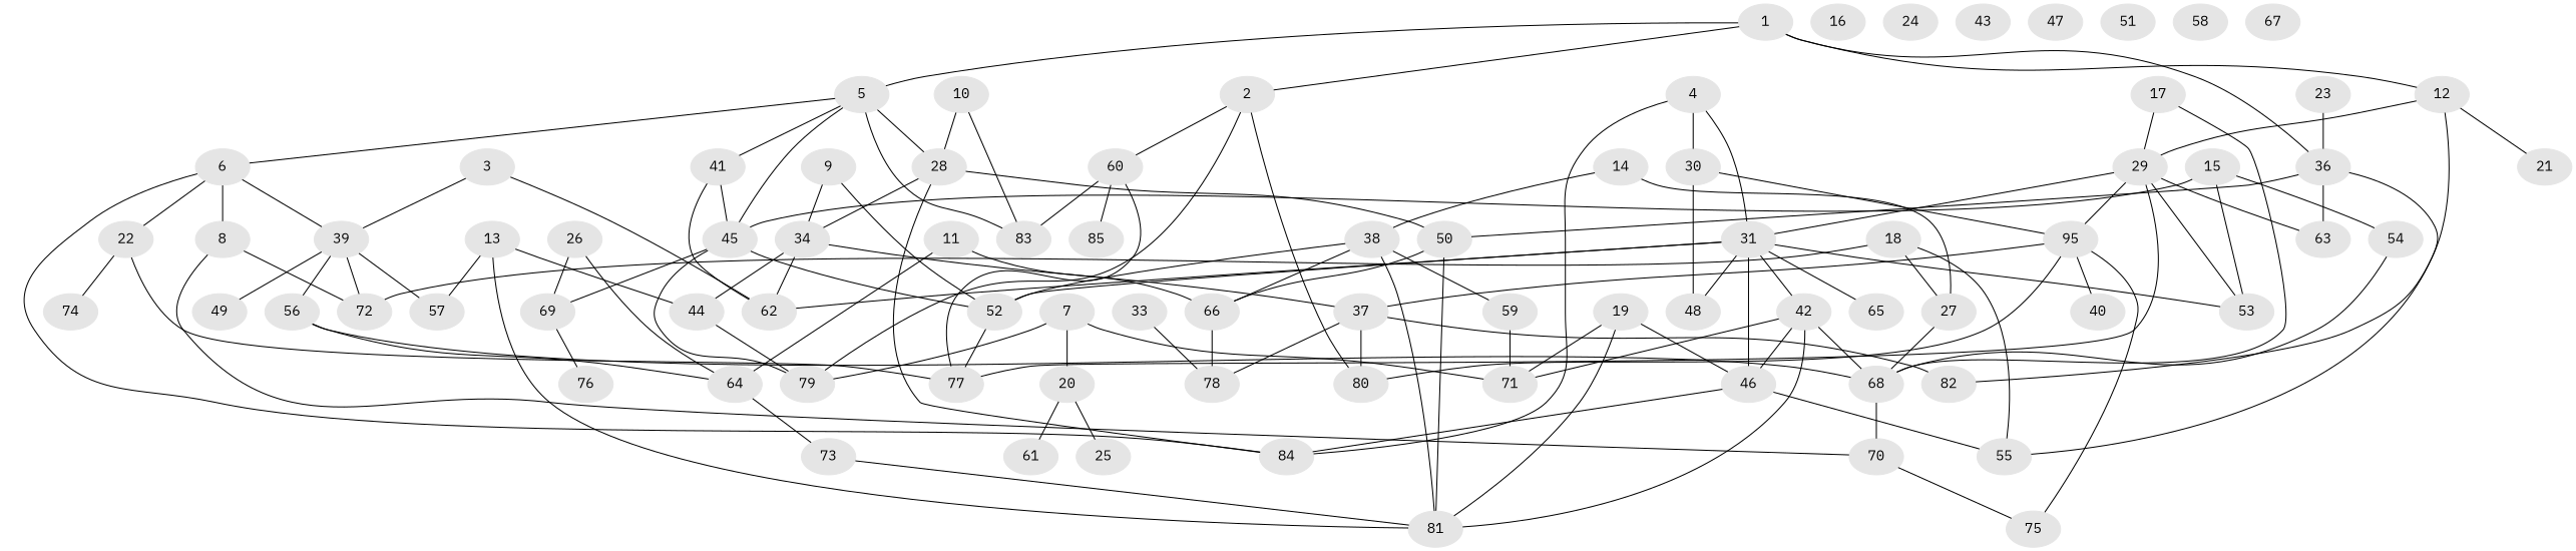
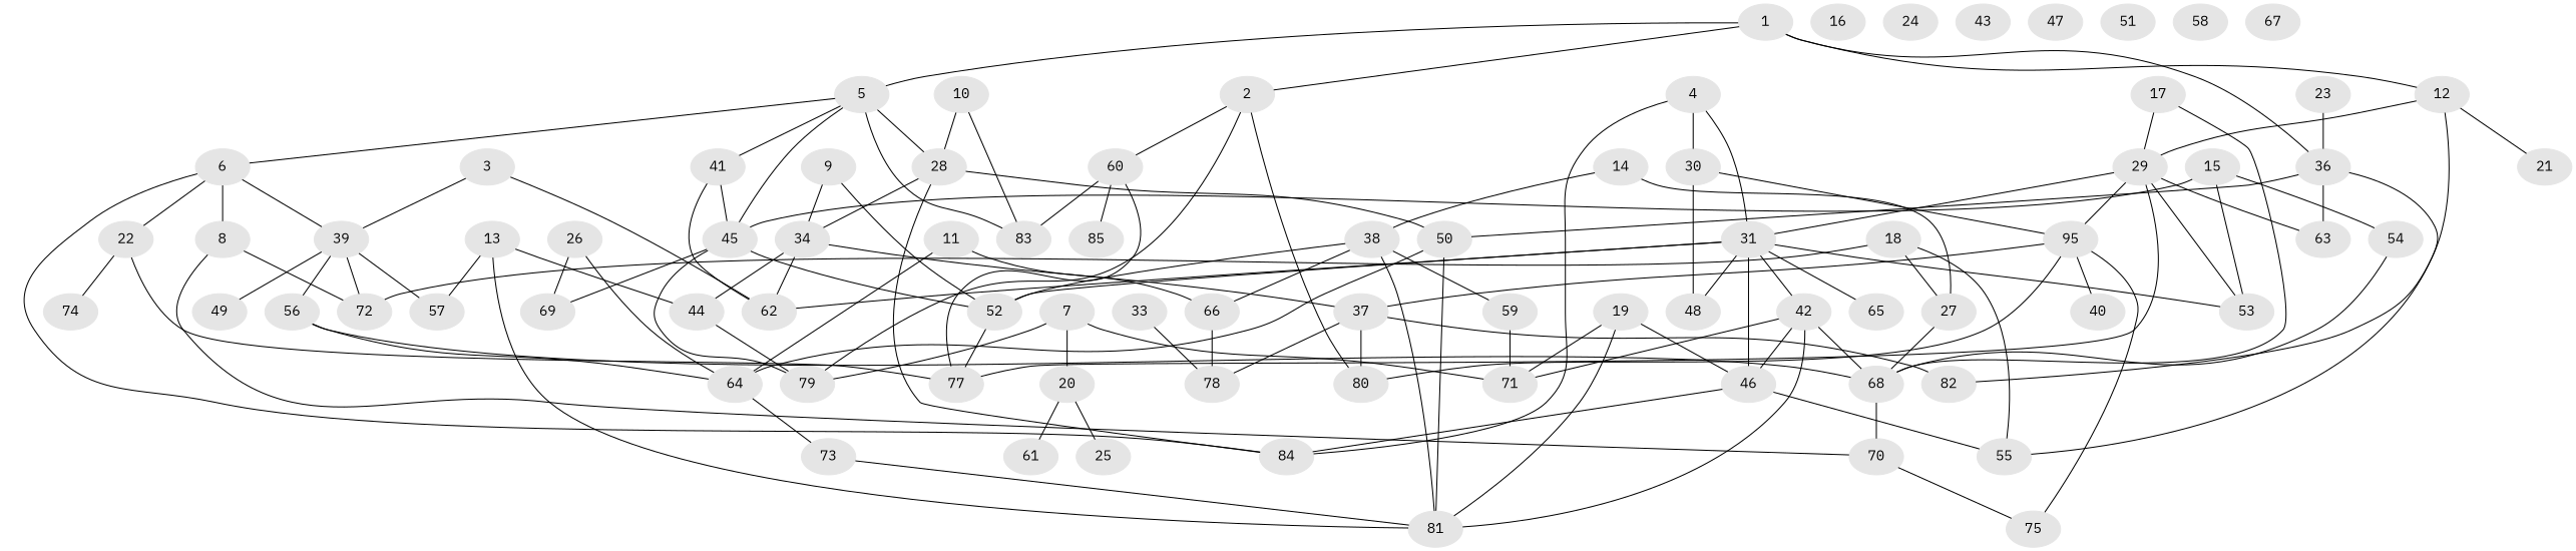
  graph {
    fontname="IBM Plex Mono"
    node [color=gray90 fontname="IBM Plex Mono" style=filled]
    edge [fontname="IBM Plex Mono"]
    1
    2
    5
    12
    36
    60
    79
    80
    6
    28
    41
    45
    83
    21
    29
    82
    55
    50
    63
    77
    85
    3
    39
    62
    72
    57
    49
    56
    4
    30
    31
    84
    n33 [label=95]
    48
    52
    53
    46
    42
    65
    8
    22
    34
    69
    70
    74
    7
    20
    71
    25
    61
    75
    9
    44
    37
    10
    11
    64
    66
    73
    78
    13
    81
    14
    27
    38
    68
    59
    15
    54
    16
    17
    18
    19
    23
    24
    26
-   76
    40
    33
    43
    47
    51
    58
    67
    1 -- 2
    1 -- 5
    1 -- 12
    1 -- 36
    2 -- 60
    2 -- 79
    2 -- 80
    5 -- 6
    5 -- 28
    5 -- 41
    5 -- 45
    5 -- 83
    12 -- 21
    12 -- 29
    12 -- 82
    36 -- 55
    36 -- 50
    36 -- 63
    60 -- 83
    60 -- 77
    60 -- 85
    6 -- 39
    6 -- 84
    6 -- 8
    6 -- 22
    28 -- 50
    28 -- 84
    28 -- 34
    41 -- 45
    41 -- 62
    45 -- 79
    45 -- 52
    45 -- 69
    29 -- 63
    29 -- 77
    29 -- 31
    29 -- n33
    29 -- 53
-   50 -- 66
+   50 -- 64
    50 -- 81
    3 -- 39
    3 -- 62
    39 -- 72
    39 -- 57
    39 -- 49
    39 -- 56
    56 -- 64
    56 -- 68
    4 -- 30
    4 -- 31
    4 -- 84
    30 -- n33
    30 -- 48
    31 -- 62
    31 -- 48
    31 -- 52
    31 -- 53
    31 -- 46
    31 -- 42
    31 -- 65
    n33 -- 80
    n33 -- 75
    n33 -- 37
    n33 -- 40
    52 -- 77
    46 -- 55
    46 -- 84
    42 -- 46
    42 -- 71
    42 -- 81
    42 -- 68
    8 -- 72
    8 -- 70
    22 -- 77
    22 -- 74
    34 -- 62
    34 -- 44
    34 -- 37
-   69 -- 76
    70 -- 75
    7 -- 79
    7 -- 20
    7 -- 71
    20 -- 25
    20 -- 61
    9 -- 52
    9 -- 34
    44 -- 79
    37 -- 80
    37 -- 82
    37 -- 78
    10 -- 28
    10 -- 83
    11 -- 64
    11 -- 66
    64 -- 73
    66 -- 78
    73 -- 81
    13 -- 57
    13 -- 44
    13 -- 81
    14 -- 27
    14 -- 38
    27 -- 68
    38 -- 52
    38 -- 66
    38 -- 81
    38 -- 59
    68 -- 70
    59 -- 71
    15 -- 45
    15 -- 53
    15 -- 54
    54 -- 68
    17 -- 29
    17 -- 68
    18 -- 55
    18 -- 72
    18 -- 27
    19 -- 46
    19 -- 71
    19 -- 81
    23 -- 36
    26 -- 69
    26 -- 64
    33 -- 78
  }
